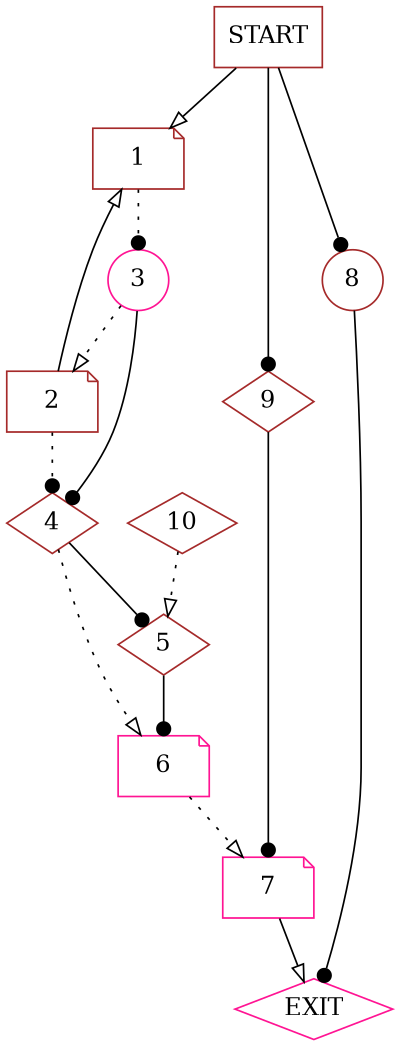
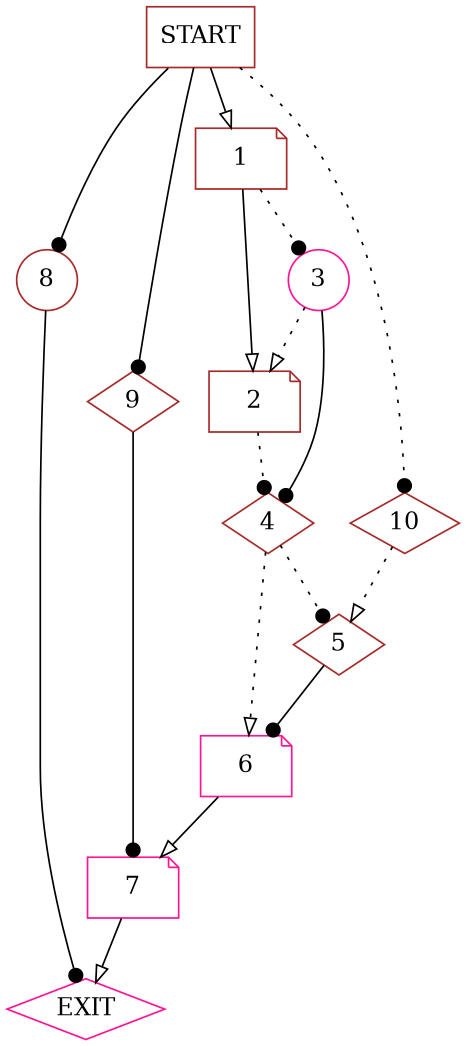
  digraph {
    node [color=brown shape=diamond]
    edge [arrowhead=dot style=solid]
    n1 [label=START shape=box]
    1 [shape=note]
    8 [shape=circle]
    9
    10
    2 [shape=note]
    3 [color=deeppink shape=circle]
    n8 [color=deeppink label=EXIT]
    7 [color=deeppink shape=note]
    5
    4
    6 [color=deeppink shape=note]
    n1 -> 1 [arrowhead=onormal]
    n1 -> 8
    n1 -> 9
-   2 -> 1 [arrowhead=onormal]
+   n1 -> 10 [style=dotted]
+   1 -> 2 [arrowhead=onormal]
    1 -> 3 [style=dotted]
    8 -> n8
    9 -> 7
    10 -> 5 [arrowhead=onormal style=dotted]
    2 -> 4 [style=dotted]
    3 -> 2 [arrowhead=onormal style=dotted]
    3 -> 4
    7 -> n8 [arrowhead=onormal]
    5 -> 6
-   4 -> 5
+   4 -> 5 [style=dotted]
    4 -> 6 [arrowhead=onormal style=dotted]
-   6 -> 7 [arrowhead=onormal style=dotted]
+   6 -> 7 [arrowhead=onormal]
  }
